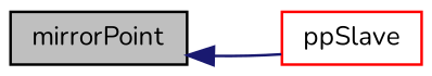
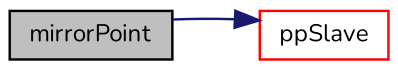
  digraph {
    rankdir=LR
    fontname=Nunito
    node [fontname=Nunito fontsize=10 shape=record]
    n1 [color=black fillcolor=grey75 fontcolor=black height=0.2 label=mirrorPoint style=filled width=0.4]
    n2 [color=red height=0.2 label=ppSlave width=0.4]
-   n1 -> n2 [color=midnightblue dir=back fontname=Nunito fontsize=10 labelfontname=FreeSans labelfontsize=10 style=solid]
+   n2 -> n1 [color=midnightblue dir=back fontname=Nunito fontsize=10 labelfontname=FreeSans labelfontsize=10 style=solid]
  }
